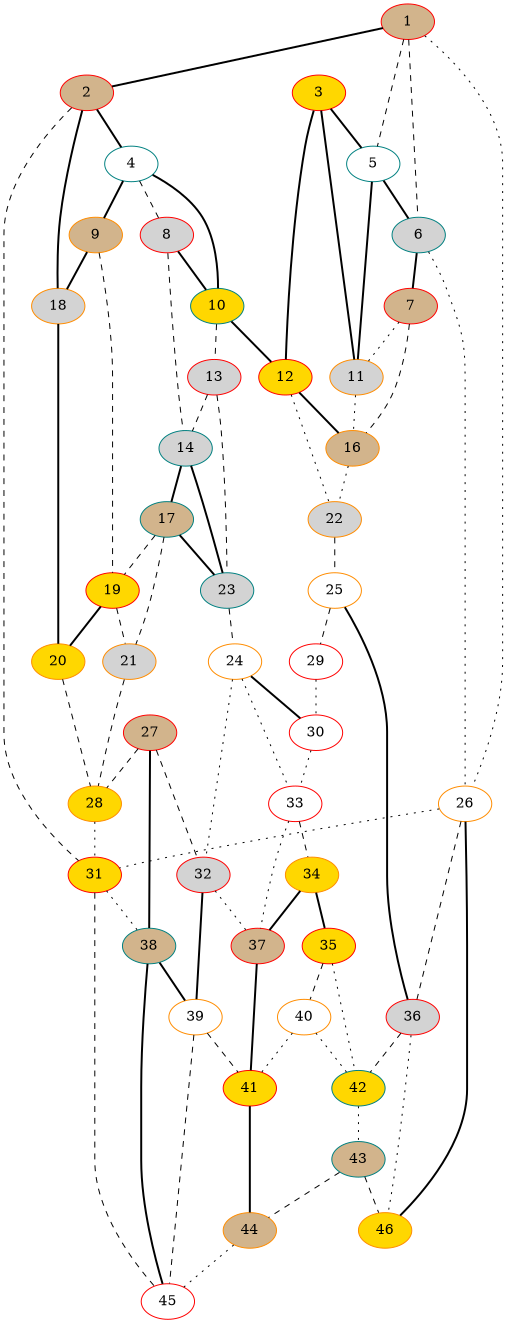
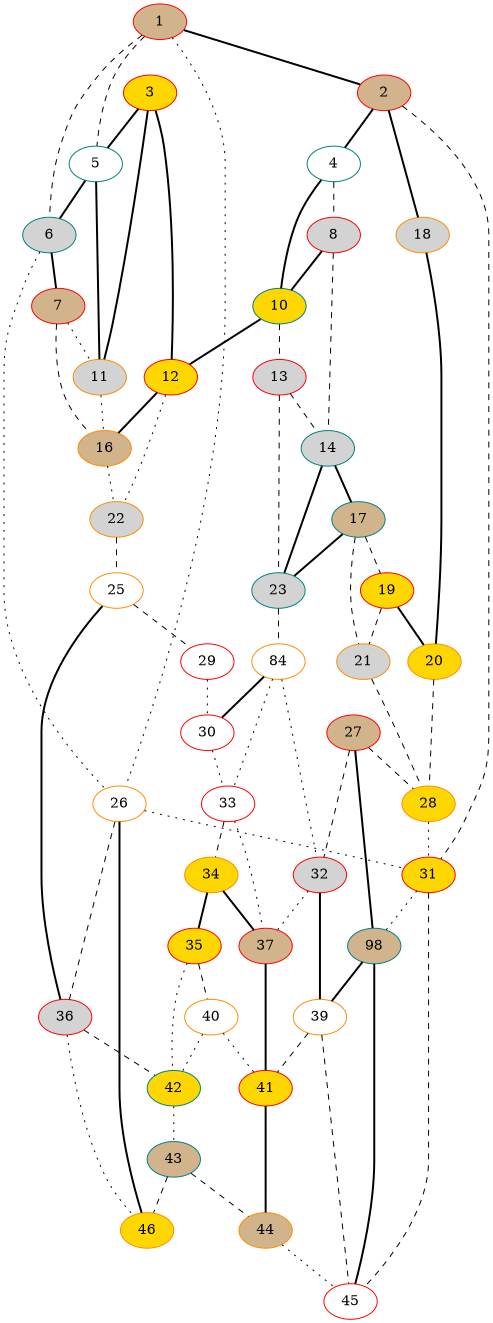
  graph {
    node [color=red fillcolor=gold style=filled]
    edge [style=bold weight=1.0]
    1 [fillcolor=tan]
    2 [fillcolor=tan]
    5 [color=teal fillcolor=white]
    6 [color=teal fillcolor=lightgrey]
    26 [color=darkorange fillcolor=white]
    4 [color=teal fillcolor=white]
    18 [color=darkorange fillcolor=lightgrey]
    31
    11 [color=darkorange fillcolor=lightgrey]
    7 [fillcolor=tan]
    36 [fillcolor=lightgrey]
    46 [color=darkorange]
    8 [fillcolor=lightgrey]
-   9 [color=darkorange fillcolor=tan]
    10 [color=teal]
    20 [color=darkorange]
-   38 [color=teal fillcolor=tan]
+   38 [color=teal fillcolor=tan label=98]
    45 [fillcolor=white]
    3
    12
    16 [color=darkorange fillcolor=tan]
    22 [color=darkorange fillcolor=lightgrey]
    14 [color=teal fillcolor=lightgrey]
    19
    13 [fillcolor=lightgrey]
    23 [color=teal fillcolor=lightgrey]
    17 [color=teal fillcolor=tan]
    21 [color=darkorange fillcolor=lightgrey]
    25 [color=darkorange fillcolor=white]
-   24 [color=darkorange fillcolor=white]
+   24 [color=darkorange fillcolor=white label=84]
    29 [fillcolor=white]
    30 [fillcolor=white]
    28 [color=darkorange]
    32 [fillcolor=lightgrey]
    33 [fillcolor=white]
    37 [fillcolor=tan]
    39 [color=darkorange fillcolor=white]
    34 [color=darkorange]
    42 [color=teal]
    27 [fillcolor=tan]
    41
    35
    40 [color=darkorange fillcolor=white]
    43 [color=teal fillcolor=tan]
    44 [color=darkorange fillcolor=tan]
    1 -- 2
    1 -- 5 [style=dashed]
    1 -- 6 [style=dashed]
    1 -- 26 [style=dotted]
    2 -- 4
    2 -- 18
    2 -- 31 [style=dashed]
    5 -- 6
    5 -- 11
    6 -- 26 [style=dotted]
    6 -- 7
    26 -- 31 [style=dotted]
    26 -- 36 [style=dashed]
    26 -- 46
    4 -- 8 [style=dashed]
-   4 -- 9
    4 -- 10
    18 -- 20
    31 -- 38 [style=dotted]
    31 -- 45 [style=dashed]
    11 -- 16 [style=dotted]
    7 -- 11 [style=dotted]
    7 -- 16 [style=dashed]
    36 -- 46 [style=dotted]
    36 -- 42 [style=dashed]
    8 -- 10
    8 -- 14 [style=dashed]
-   9 -- 18 [weight=2.0]
-   9 -- 19 [style=dashed]
    10 -- 12
    10 -- 13 [style=dashed]
    20 -- 28 [style=dashed]
    38 -- 45
    38 -- 39
    3 -- 5
    3 -- 11
    3 -- 12
    12 -- 16
    12 -- 22 [style=dotted]
    16 -- 22 [style=dotted]
    22 -- 25 [style=dashed]
    14 -- 23
    14 -- 17
    19 -- 20
    19 -- 21 [style=dashed]
    13 -- 14 [style=dashed]
    13 -- 23 [style=dashed]
    23 -- 24 [style=dashed]
    17 -- 19 [style=dashed]
    17 -- 23
    17 -- 21 [style=dashed]
    21 -- 28 [style=dashed]
    25 -- 36
    25 -- 29 [style=dashed]
    24 -- 30
    24 -- 32 [style=dotted]
    24 -- 33 [style=dotted]
    29 -- 30 [style=dotted weight=2.0]
    30 -- 33 [style=dotted]
    28 -- 31 [style=dotted]
    32 -- 37 [style=dotted]
    32 -- 39
    33 -- 37 [style=dotted]
    33 -- 34 [style=dashed]
    37 -- 41
    39 -- 45 [style=dashed]
    39 -- 41 [style=dashed]
    34 -- 37
    34 -- 35
    42 -- 43 [style=dotted]
    27 -- 38
    27 -- 28 [style=dashed]
    27 -- 32 [style=dashed]
    41 -- 44
    35 -- 42 [style=dotted]
    35 -- 40 [style=dashed]
    40 -- 42 [style=dotted]
    40 -- 41 [style=dotted]
    43 -- 46 [style=dashed weight=2.0]
    43 -- 44 [style=dashed]
    44 -- 45 [style=dotted]
  }
